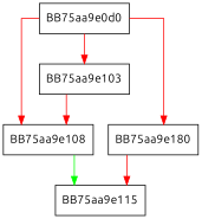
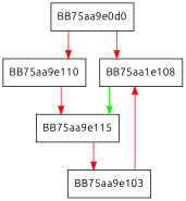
  digraph {
    fontname=Ubuntu
    splines=ortho
    node [fontname=Ubuntu shape=box]
    edge [color=red fontname=Ubuntu]
    BB75aa9e0d0
-   BB75aa9e108
+   BB75aa9e108 [label=BB75aa1e108]
    BB75aa9e103
-   BB75aa9e110 [label=BB75aa9e180]
+   BB75aa9e110
    BB75aa9e115
    BB75aa9e0d0 -> BB75aa9e108
-   BB75aa9e0d0 -> BB75aa9e103
+   BB75aa9e115 -> BB75aa9e103
    BB75aa9e0d0 -> BB75aa9e110
    BB75aa9e108 -> BB75aa9e115 [color=green]
    BB75aa9e103 -> BB75aa9e108
    BB75aa9e110 -> BB75aa9e115
  }
